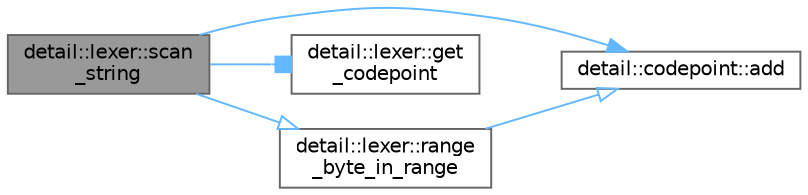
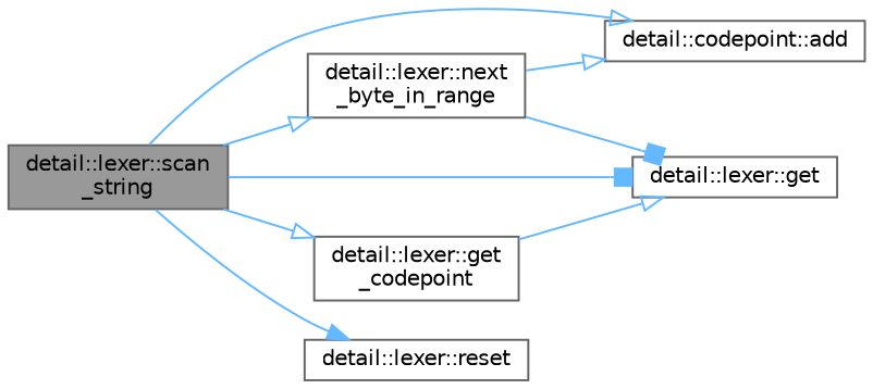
  digraph {
    rankdir=LR
    node [color=grey40 fillcolor=white fontname=Helvetica fontsize=10 shape=box style=filled]
    edge [arrowhead=box color=steelblue1 fontname=Helvetica fontsize=10 labelfontname=Helvetica labelfontsize=10 style=solid]
    n1 [color=gray40 fillcolor=grey60 fontcolor=black height=0.2 label="detail::lexer::scan\l_string" width=0.4]
    n2 [height=0.2 label="detail::codepoint::add" width=0.4]
+   n3 [height=0.2 label="detail::lexer::get" width=0.4]
    n4 [height=0.2 label="detail::lexer::get\l_codepoint" width=0.4]
-   n5 [height=0.2 label="detail::lexer::range\l_byte_in_range" width=0.4]
-   n1 -> n2 [arrowhead=normal]
-   n1 -> n4
+   n5 [height=0.2 label="detail::lexer::next\l_byte_in_range" width=0.4]
+   n6 [height=0.2 label="detail::lexer::reset" width=0.4]
+   n1 -> n2 [arrowhead=onormal]
+   n1 -> n3
+   n1 -> n4 [arrowhead=onormal]
    n1 -> n5 [arrowhead=onormal]
+   n1 -> n6 [arrowhead=normal]
+   n4 -> n3 [arrowhead=onormal]
    n5 -> n2 [arrowhead=onormal]
+   n5 -> n3
  }
